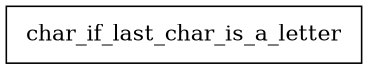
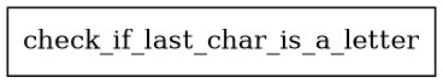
  digraph {
    rankdir=LR
-   check_if_last_char_is_a_letter [shape=box label=char_if_last_char_is_a_letter]
+   check_if_last_char_is_a_letter [shape=box]
  }
